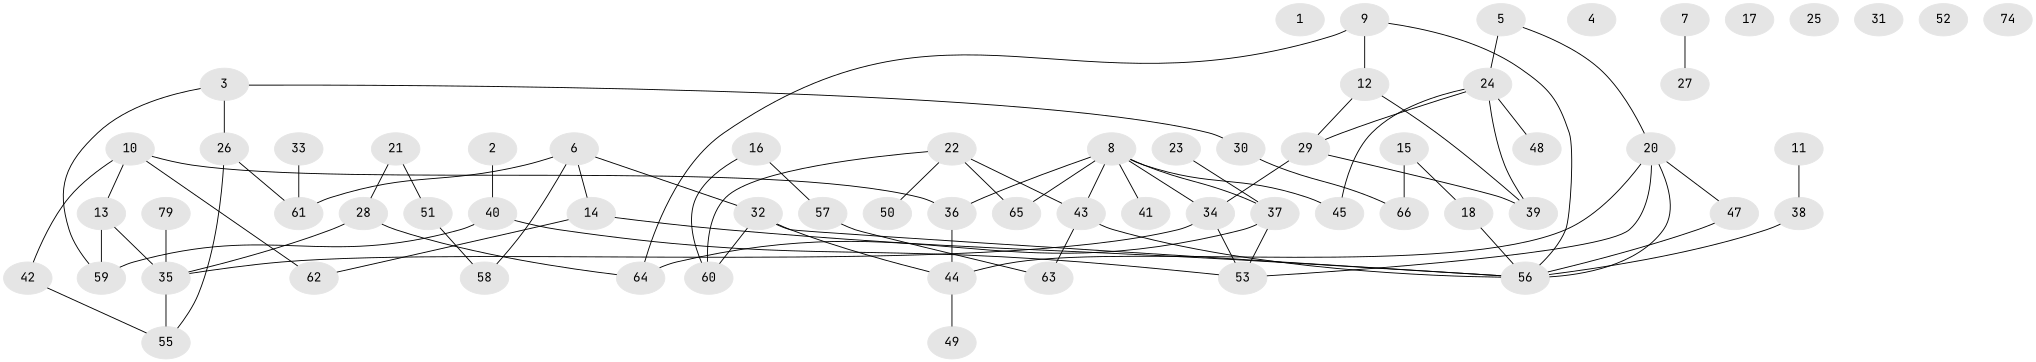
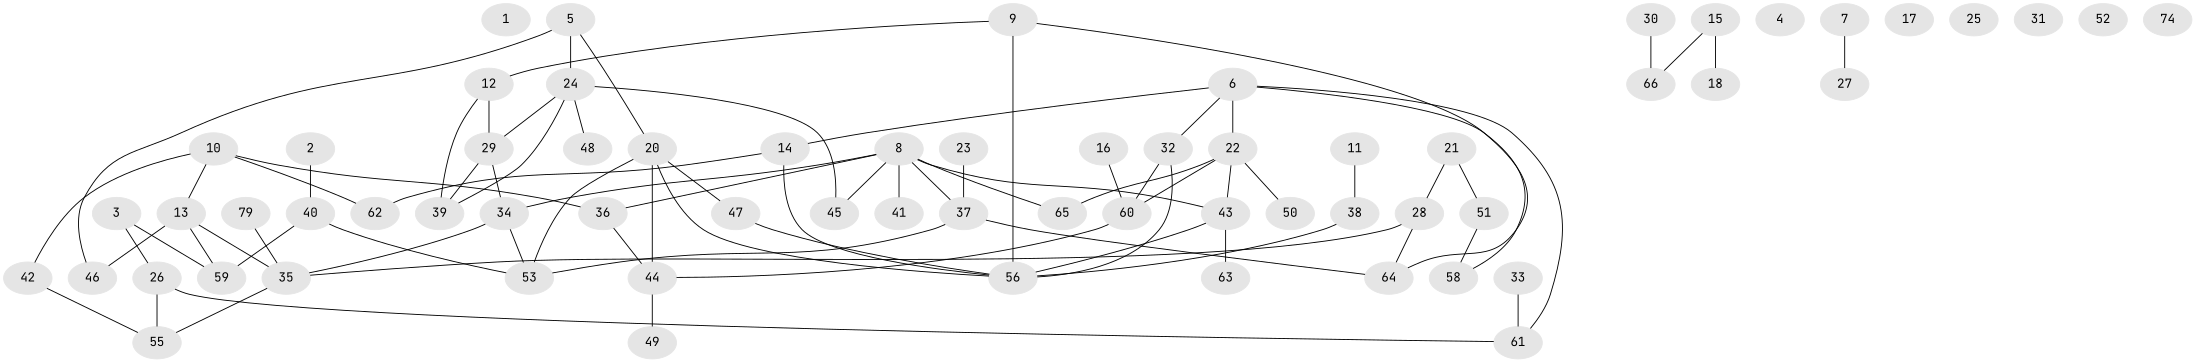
  graph {
    fontname="JetBrains Mono"
    node [color=gray90 fontname="JetBrains Mono" style=filled]
    edge [fontname="JetBrains Mono"]
    1
    2
    40
    59
    53
    3
    26
    30
    61
    55
    66
    4
    5
    20
    24
+   46
    56
    44
    47
    48
    45
    29
    39
    6
    14
    22
    32
    58
    62
    43
    65
    60
    50
    7
    27
    8
    34
    36
    37
    41
    35
    64
    63
    9
    12
    10
    13
    42
    11
    38
    15
    18
    16
-   57
    17
    n56 [label=79]
    49
    21
    28
    51
    23
    25
    31
    33
    52
    n66 [label=74]
    2 -- 40
    40 -- 59
    40 -- 53
    3 -- 59
    3 -- 26
-   3 -- 30
    26 -- 61
    26 -- 55
    30 -- 66
    5 -- 20
    5 -- 24
+   5 -- 46
    20 -- 53
    20 -- 56
    20 -- 44
    20 -- 47
    24 -- 48
    24 -- 45
    24 -- 29
    24 -- 39
    44 -- 49
    47 -- 56
    29 -- 39
    29 -- 34
    6 -- 61
    6 -- 14
+   6 -- 22
    6 -- 32
    6 -- 58
    14 -- 56
    14 -- 62
    22 -- 43
    22 -- 65
    22 -- 60
    22 -- 50
    32 -- 56
-   32 -- 44
+   60 -- 44
    32 -- 60
    43 -- 56
    43 -- 63
    7 -- 27
    8 -- 45
    8 -- 43
    8 -- 65
    8 -- 34
    8 -- 36
    8 -- 37
    8 -- 41
    34 -- 53
    34 -- 35
    36 -- 44
    37 -- 53
    37 -- 64
    35 -- 55
    9 -- 56
    9 -- 64
    9 -- 12
    12 -- 29
    12 -- 39
    10 -- 62
    10 -- 36
    10 -- 13
    10 -- 42
    13 -- 59
+   13 -- 46
    13 -- 35
    42 -- 55
    11 -- 38
    38 -- 56
    15 -- 66
    15 -- 18
-   18 -- 56
    16 -- 60
-   16 -- 57
-   57 -- 63
    n56 -- 35
    21 -- 28
    21 -- 51
    28 -- 35
    28 -- 64
    51 -- 58
    23 -- 37
    33 -- 61
  }
